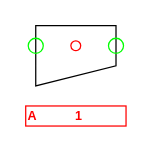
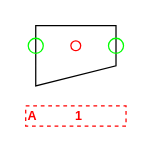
  <mxCell id="0" />
  <mxCell id="1" value="Label" style="" parent="0" />
- <mxCell id="2" value="&lt;b&gt;A&amp;nbsp; &amp;nbsp; &amp;nbsp; &amp;nbsp; &amp;nbsp; &amp;nbsp;1&lt;/b&gt;" style="rounded=0;whiteSpace=wrap;html=1;fillColor=none;strokeColor=#FF0000;fontColor=#FF0000;fontSize=10;align=left;noLabel=0;" parent="1" vertex="1"><mxGeometry x="20" y="84" width="80" height="16" as="geometry" /></mxCell>
+ <mxCell id="2" value="&lt;b&gt;A&amp;nbsp; &amp;nbsp; &amp;nbsp; &amp;nbsp; &amp;nbsp; &amp;nbsp;1&lt;/b&gt;" style="rounded=0;whiteSpace=wrap;html=1;fillColor=none;strokeColor=#FF0000;fontColor=#FF0000;fontSize=10;align=left;noLabel=0;dashed=1;" parent="1" vertex="1"><mxGeometry x="20" y="84" width="80" height="16" as="geometry" /></mxCell>
  <mxCell id="3" value="Symbol" style="locked=1;" parent="0" />
  <mxCell id="4" value="" style="shape=manualInput;whiteSpace=wrap;html=1;strokeColor=#000000;fontSize=9;fontColor=#FF0000;fillColor=none;rotation=-180;size=16;" parent="3" vertex="1"><mxGeometry x="28" y="20" width="64" height="48" as="geometry" /></mxCell>
  <mxCell id="5" value="Connection" style="" parent="0" />
  <mxCell id="6" value="Connection" style="vsdxID=1407;fillColor=none;gradientColor=none;shape=stencil(rVFbDsIgEDwNnyQU4glqvcfGblsilmZBS28vZGMsxg9j/JvZmX1kR5g2TLCg0CpE8hdcbR8nYY5CaztPSDZmJEwnTDt4wpH8be6ZL1CcBV39vUxI3KdKh1YbswPTEzuBzlmiVGmKau9zUKM+jlJJQrJBko8QrZ+rrQ5oRJnXyMHBWElhRVx25ebnw/5zVvPFWRm83jxY5zilvf4eSy5xpKZ7AA==);strokeColor=#00FF00;strokeWidth=1;points=[[0.5,0.5,0,0,0]];labelBackgroundColor=none;rounded=0;html=1;whiteSpace=wrap;aspect=fixed;noLabel=1;snapToPoint=1;container=0;fontSize=16;" parent="5" vertex="1"><mxGeometry x="86" y="30" width="12" height="12" as="geometry" /></mxCell>
  <mxCell id="7" value="Connection" style="vsdxID=1407;fillColor=none;gradientColor=none;shape=stencil(rVFbDsIgEDwNnyQU4glqvcfGblsilmZBS28vZGMsxg9j/JvZmX1kR5g2TLCg0CpE8hdcbR8nYY5CaztPSDZmJEwnTDt4wpH8be6ZL1CcBV39vUxI3KdKh1YbswPTEzuBzlmiVGmKau9zUKM+jlJJQrJBko8QrZ+rrQ5oRJnXyMHBWElhRVx25ebnw/5zVvPFWRm83jxY5zilvf4eSy5xpKZ7AA==);strokeColor=#00FF00;strokeWidth=1;points=[[0.5,0.5,0,0,0]];labelBackgroundColor=none;rounded=0;html=1;whiteSpace=wrap;aspect=fixed;noLabel=1;snapToPoint=1;container=0;fontSize=16;" parent="5" vertex="1"><mxGeometry x="22" y="30" width="12" height="12" as="geometry" /></mxCell>
  <mxCell id="8" value="Origo" style="locked=1;" parent="0" />
  <mxCell id="9" value="origo" style="vsdxID=1407;fillColor=none;gradientColor=none;shape=stencil(rVFbDsIgEDwNnyQU4glqvcfGblsilmZBS28vZGMsxg9j/JvZmX1kR5g2TLCg0CpE8hdcbR8nYY5CaztPSDZmJEwnTDt4wpH8be6ZL1CcBV39vUxI3KdKh1YbswPTEzuBzlmiVGmKau9zUKM+jlJJQrJBko8QrZ+rrQ5oRJnXyMHBWElhRVx25ebnw/5zVvPFWRm83jxY5zilvf4eSy5xpKZ7AA==);strokeColor=#ff0000;strokeWidth=1;points=[[0.5,0.5,0,0,0]];labelBackgroundColor=none;rounded=0;html=1;whiteSpace=wrap;aspect=fixed;noLabel=1;snapToPoint=1;" parent="8" vertex="1"><mxGeometry x="56" y="32" width="7.874" height="7.87" as="geometry" /></mxCell>
